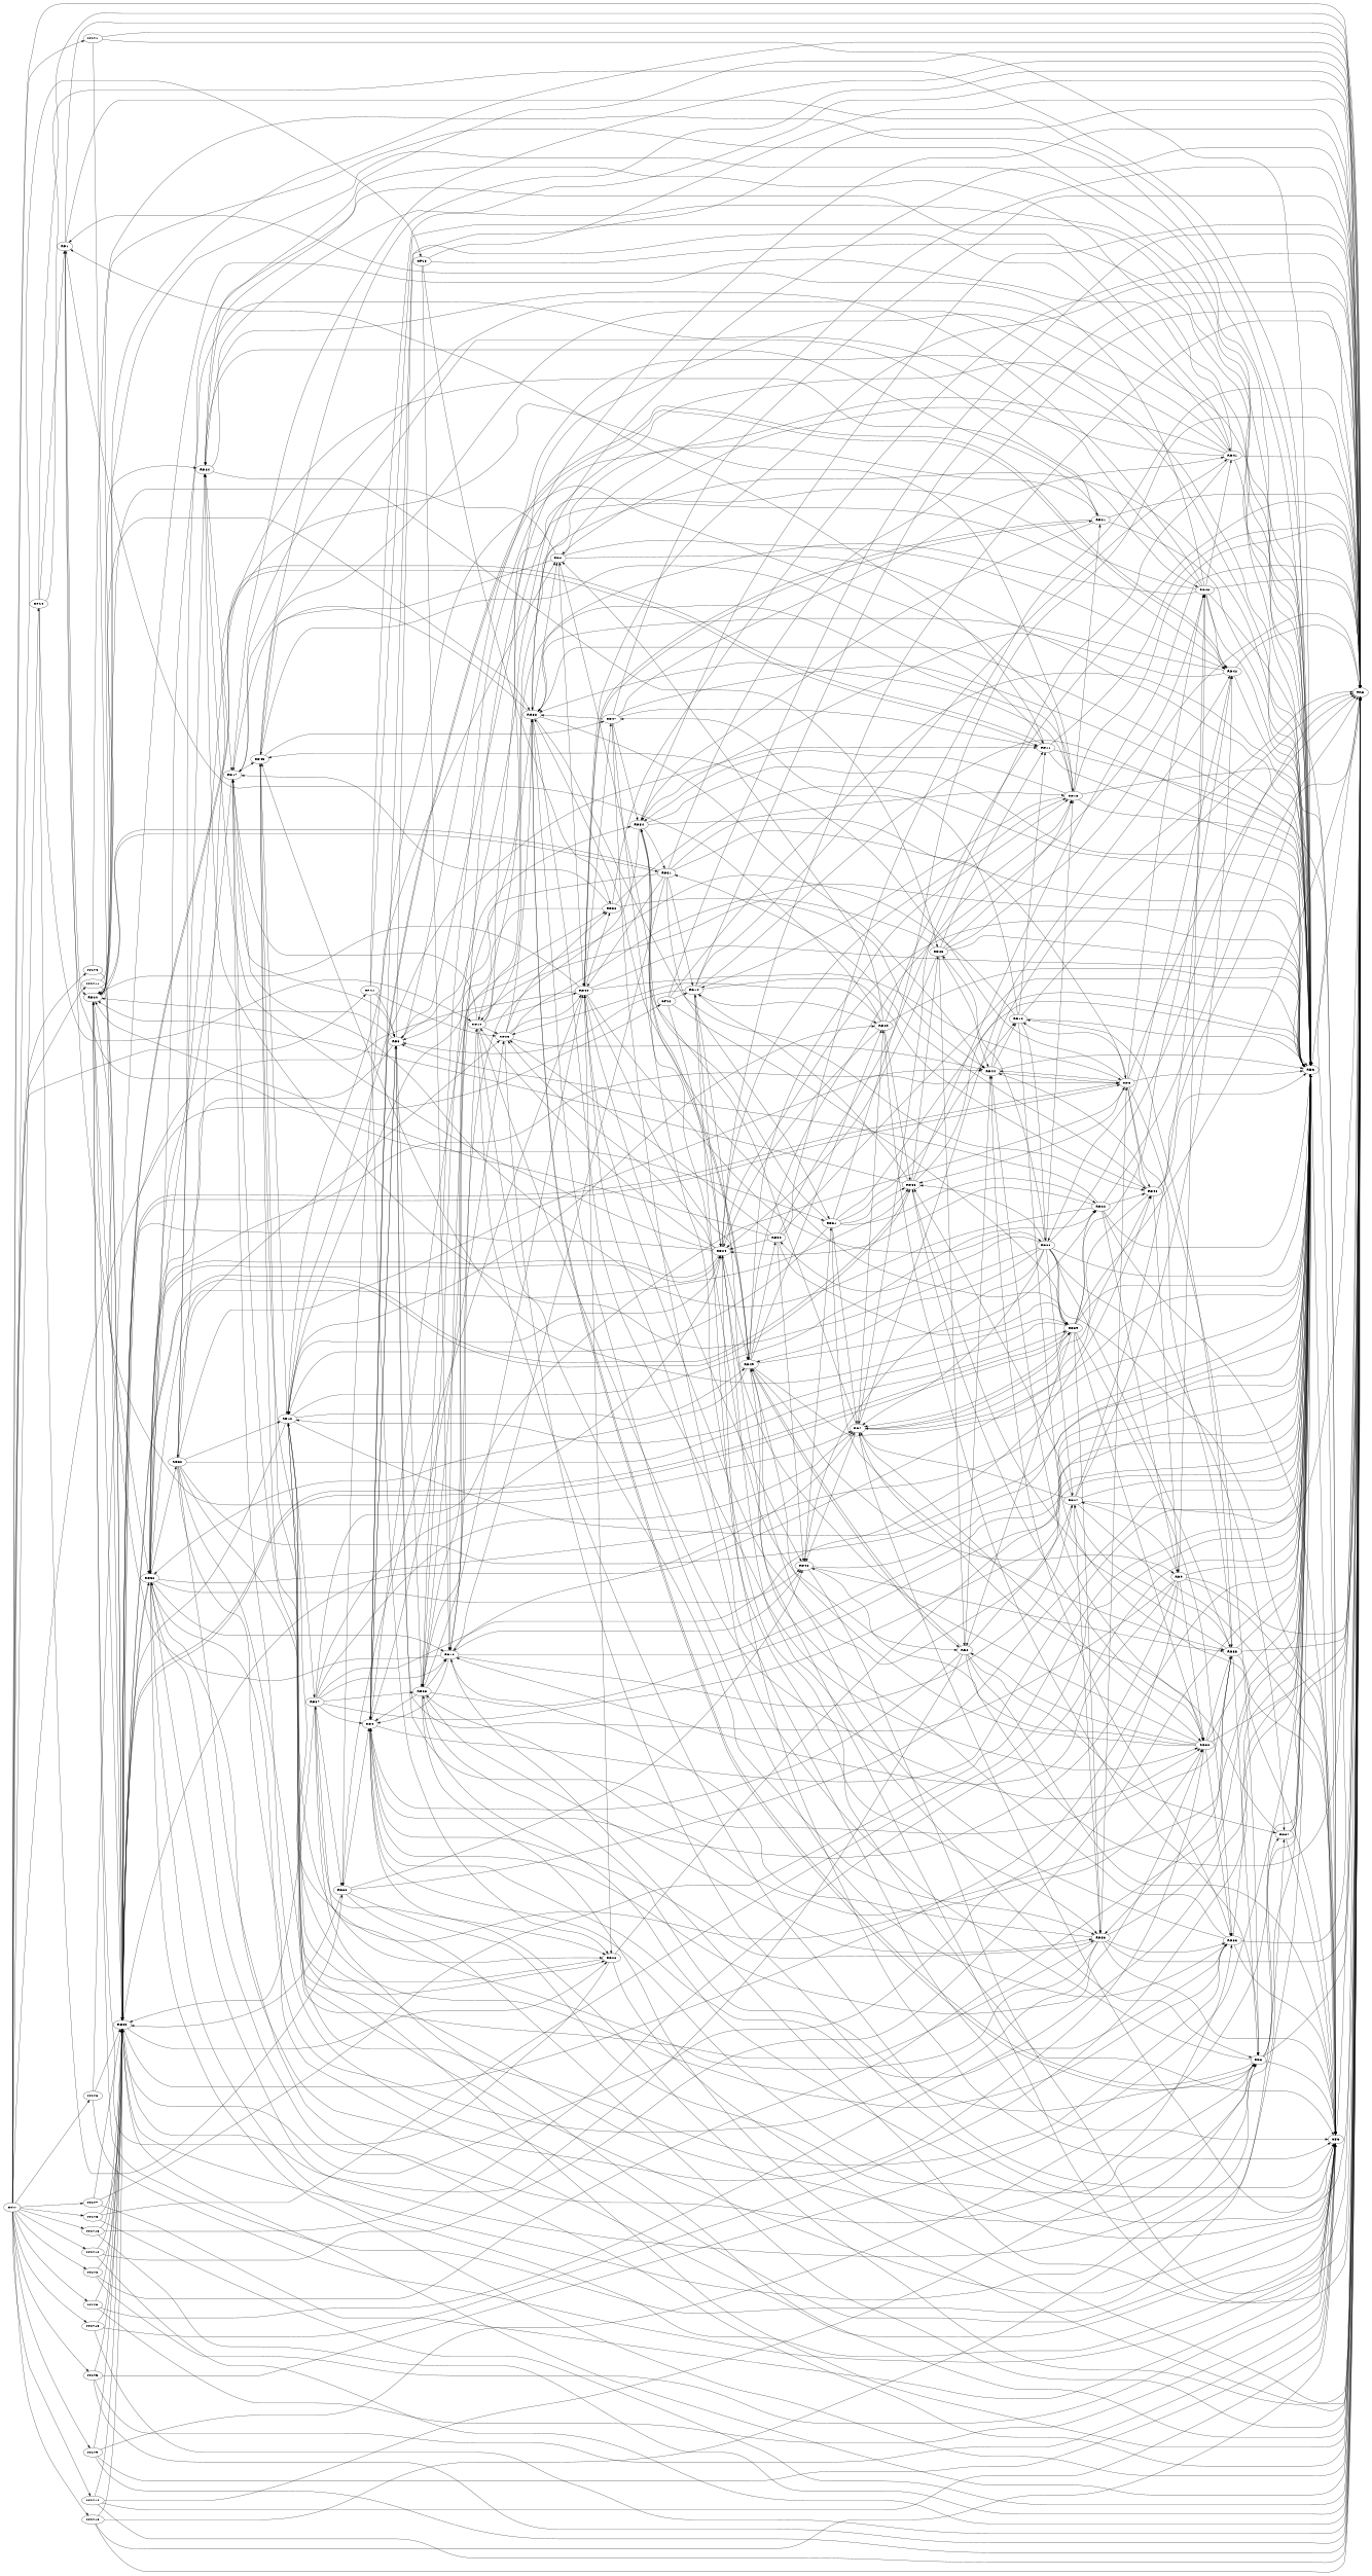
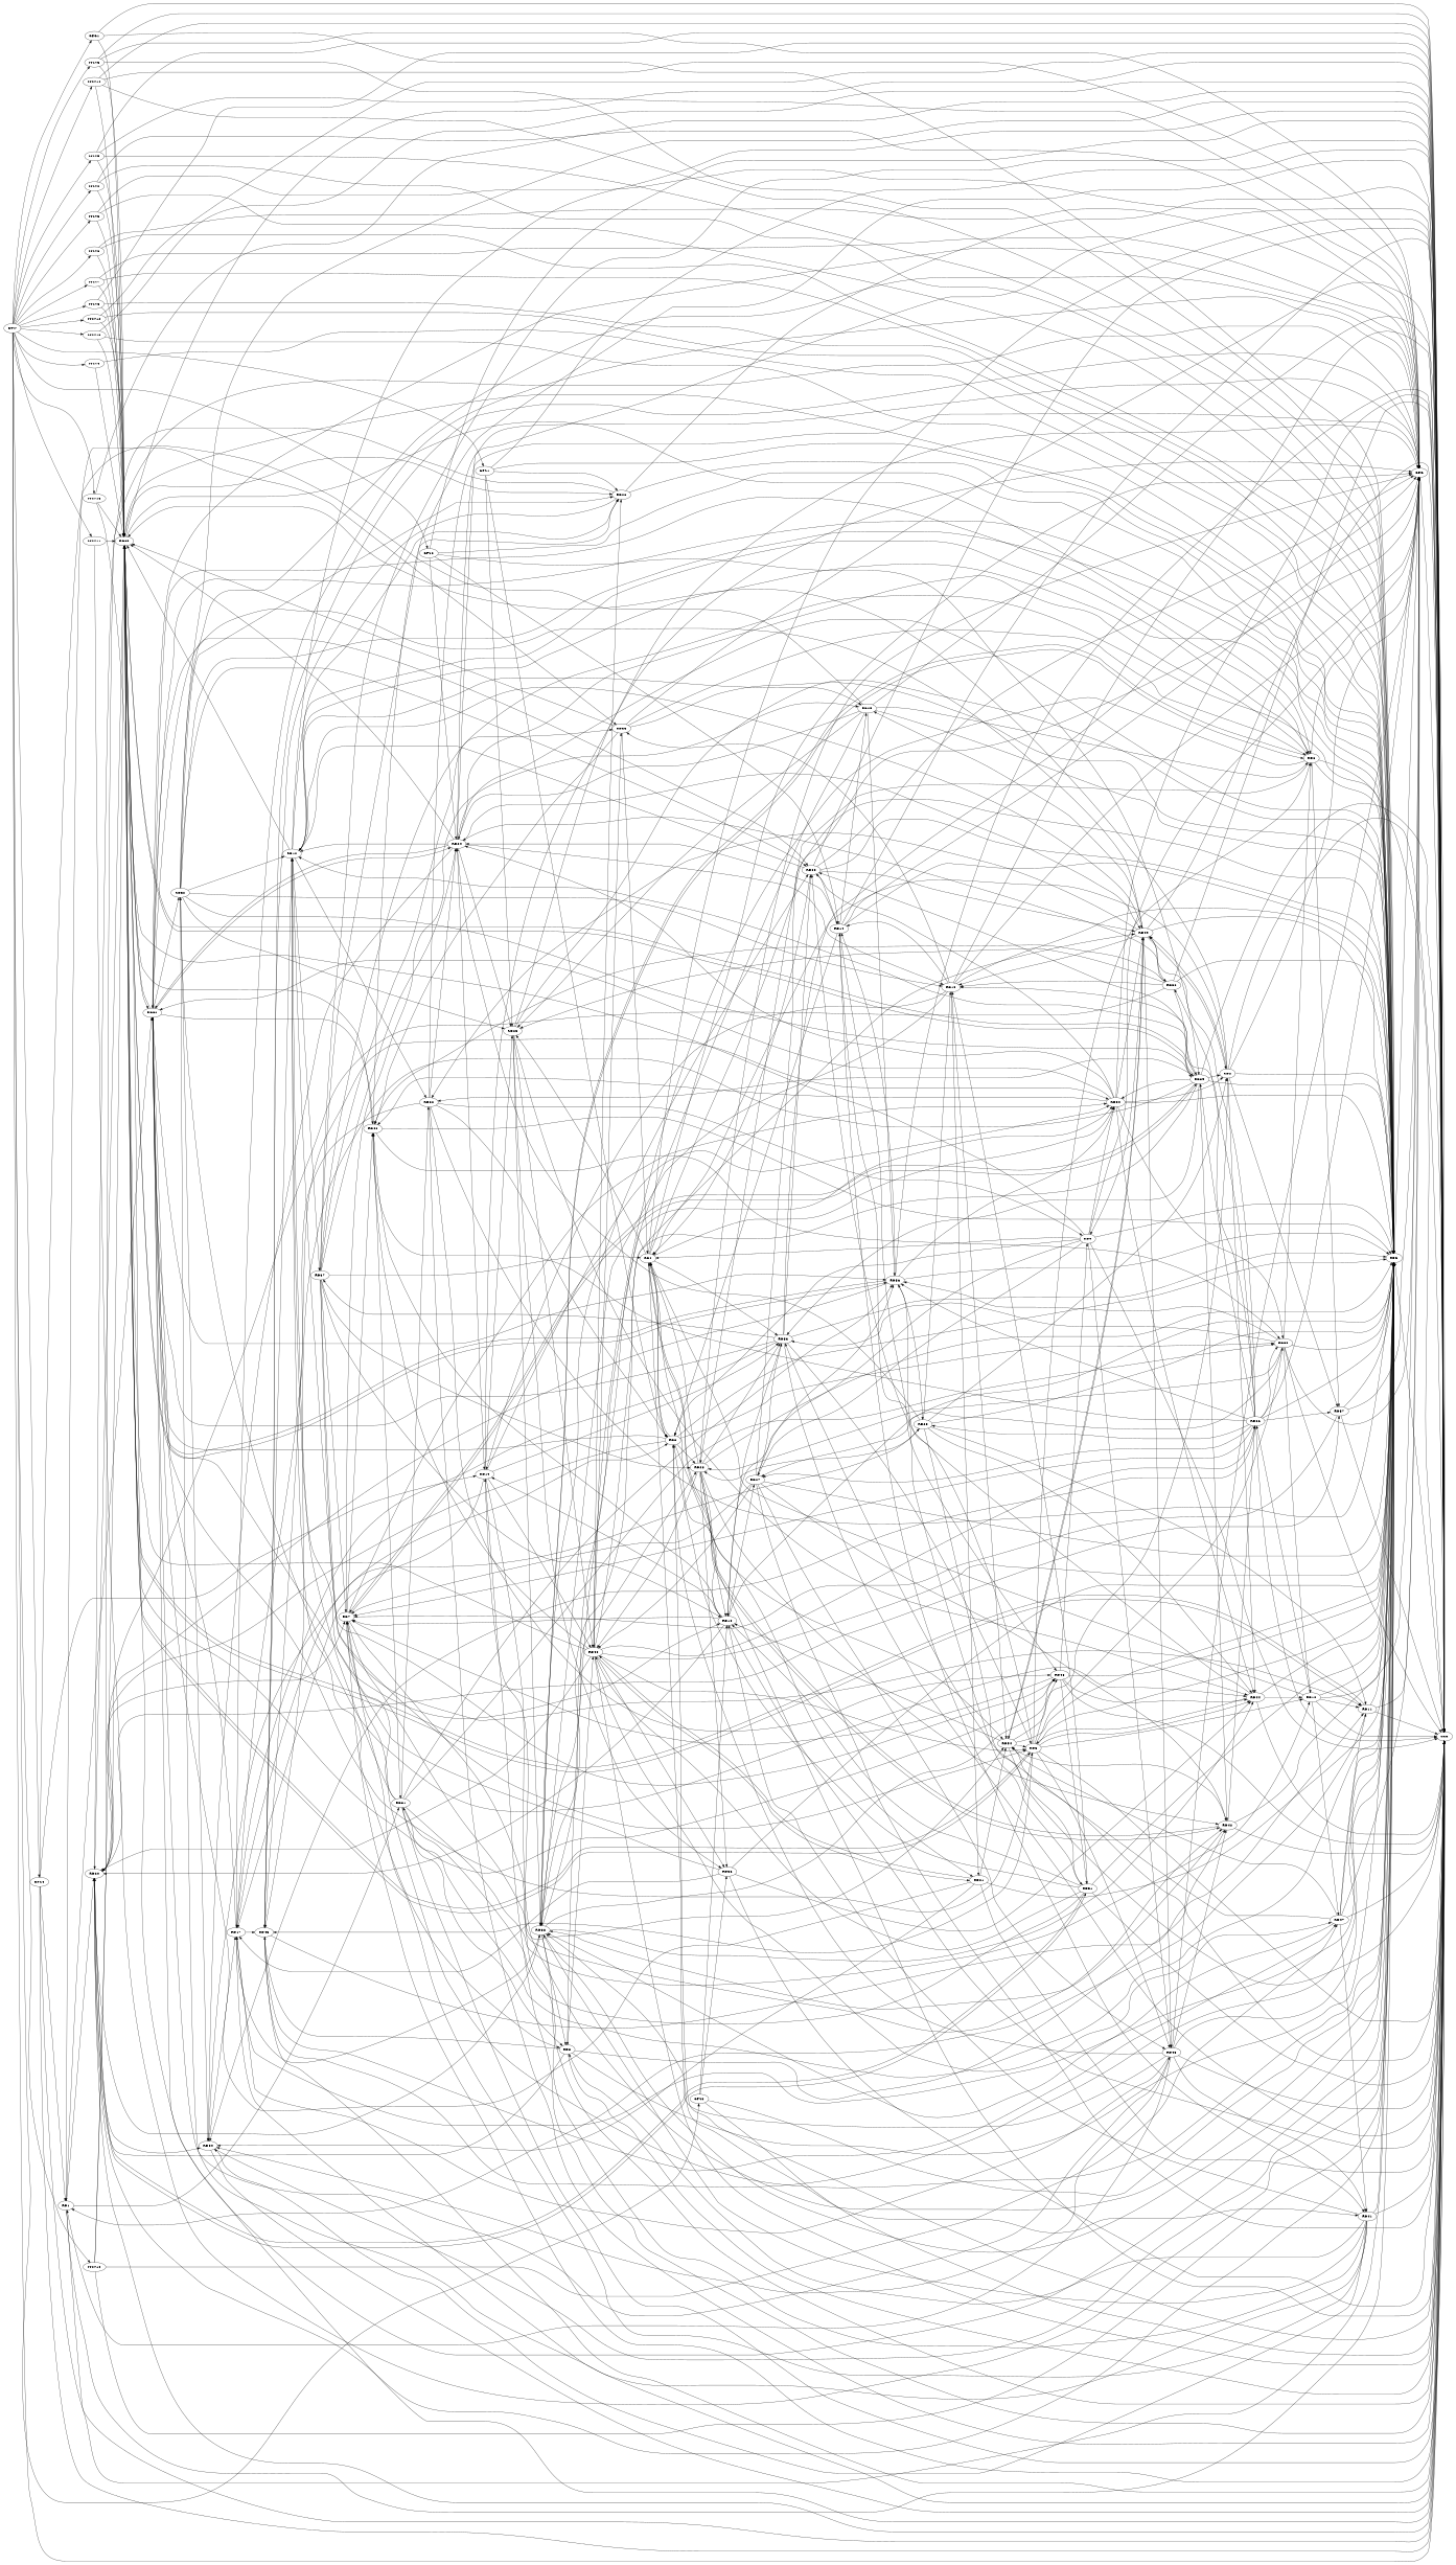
  strict digraph {
    rankdir=LR
    n1 [label=RD1]
    n2 [label=RD20]
    n3 [label=RD31]
    n4 [label=RD52]
    n5 [label=REG]
    n6 [label=TRC]
    n7 [label=RD35]
    n8 [label=RD57]
    n9 [label=RD38]
    n10 [label=RD7]
    n11 [label=RD34]
    n12 [label=RD51]
    n13 [label=RD55]
    n14 [label=RD10]
    n15 [label=RD56]
    n16 [label=RD12]
    n17 [label=RD8]
    n18 [label=RD22]
    n19 [label=CFG]
    n20 [label=RD5]
    n21 [label=RD6]
    n22 [label=RD43]
    n23 [label=RD46]
    n24 [label=RD18]
    n25 [label=RD83]
    n26 [label=RD24]
    n27 [label=RD32]
    n28 [label=RD2]
    n29 [label=RD4]
    n30 [label=RD44]
    n31 [label=RD49]
    n32 [label=RD3]
    n33 [label=RD25]
    n34 [label=RD30]
    n35 [label=RD41]
    n36 [label=RD42]
    n37 [label=RD53]
    n38 [label=RD48]
    n39 [label=RD39]
    n40 [label=RD11]
    n41 [label=RD26]
    n42 [label=RD54]
    n43 [label=RD29]
    n44 [label=RD9]
    n45 [label=RD15]
    n46 [label=RD50]
    n47 [label=RD28]
    n48 [label=RD40]
    n49 [label=RD21]
    n50 [label=RD36]
    n51 [label=RD27]
    n52 [label=RD19]
    n53 [label=RD66]
    n54 [label=RD37]
    n55 [label=RD17]
    n56 [label=RD45]
    n57 [label=RD47]
    n58 [label=RD14]
    n59 [label=RD23]
    n60 [label=RD33]
    n61 [label=CPS1]
    n62 [label=CPS2]
    n63 [label=CPS3]
    n64 [label=CPS4]
    n65 [label=GTW]
-   n66 [label=MSV1]
+   n66 [label=CFG1]
    n67 [label=MSV2]
    n68 [label=MSV3]
    n69 [label=MSV4]
    n70 [label=MSV5]
    n71 [label=MSV6]
    n72 [label=MSV7]
    n73 [label=MSV8]
    n74 [label=MSV9]
    n75 [label=MSV10]
    n76 [label=MSV11]
    n77 [label=MSV12]
    n78 [label=MSV13]
    n79 [label=MSV14]
    n80 [label=MSV15]
    n1 -> n2
    n1 -> n3
    n1 -> n4
    n1 -> n5
    n1 -> n6
    n2 -> n5
    n2 -> n6
    n2 -> n7
    n2 -> n8
    n2 -> n9
    n2 -> n10
    n2 -> n11
    n2 -> n12
    n3 -> n5
    n3 -> n6
    n3 -> n10
    n3 -> n13
    n3 -> n14
    n3 -> n15
    n3 -> n16
    n3 -> n17
    n3 -> n18
    n4 -> n5
    n4 -> n6
    n4 -> n7
    n4 -> n15
    n4 -> n19
    n4 -> n20
    n4 -> n21
    n4 -> n22
    n4 -> n23
    n4 -> n24
    n4 -> n25
    n4 -> n26
    n4 -> n27
    n5 -> n19
    n6 -> n5
    n7 -> n4
    n7 -> n5
    n7 -> n6
    n7 -> n15
    n7 -> n20
    n7 -> n21
    n7 -> n38
    n7 -> n39
    n7 -> n40
    n7 -> n41
    n8 -> n5
    n8 -> n6
    n8 -> n10
    n8 -> n19
    n9 -> n5
    n9 -> n6
    n9 -> n17
    n9 -> n21
    n9 -> n25
    n9 -> n30
    n9 -> n34
    n9 -> n38
    n9 -> n47
    n9 -> n55
    n10 -> n5
    n10 -> n6
    n10 -> n23
    n10 -> n34
    n10 -> n36
    n10 -> n39
    n10 -> n42
    n10 -> n43
    n11 -> n5
    n11 -> n6
    n11 -> n55
    n11 -> n59
    n12 -> n2
    n12 -> n3
    n12 -> n5
    n12 -> n6
    n12 -> n24
    n12 -> n32
    n12 -> n45
    n12 -> n48
    n12 -> n58
    n13 -> n5
    n13 -> n6
    n13 -> n14
    n13 -> n15
    n13 -> n19
    n13 -> n21
    n13 -> n37
    n13 -> n47
    n13 -> n51
    n14 -> n5
    n14 -> n6
    n14 -> n19
    n14 -> n29
    n14 -> n40
    n14 -> n53
    n14 -> n57
    n15 -> n2
    n15 -> n5
    n15 -> n6
    n15 -> n7
    n15 -> n34
    n15 -> n58
    n15 -> n59
    n16 -> n5
    n16 -> n6
    n16 -> n7
    n16 -> n17
    n16 -> n18
    n16 -> n31
    n16 -> n40
    n16 -> n41
    n16 -> n43
    n16 -> n54
    n17 -> n2
    n17 -> n5
    n17 -> n6
    n17 -> n36
    n17 -> n48
    n17 -> n56
    n18 -> n5
    n18 -> n6
    n18 -> n19
    n18 -> n26
    n18 -> n32
    n18 -> n38
    n18 -> n44
    n18 -> n55
    n19 -> n6
    n20 -> n5
    n20 -> n6
    n20 -> n7
    n20 -> n13
    n20 -> n14
    n20 -> n15
    n20 -> n21
    n20 -> n22
    n20 -> n30
    n20 -> n38
    n20 -> n56
    n21 -> n5
    n21 -> n6
    n21 -> n8
    n21 -> n9
    n21 -> n16
    n21 -> n19
    n21 -> n47
    n21 -> n48
    n22 -> n1
    n22 -> n5
    n22 -> n6
    n22 -> n9
    n22 -> n11
    n22 -> n19
    n22 -> n32
    n22 -> n35
    n22 -> n36
    n22 -> n55
    n23 -> n3
    n23 -> n5
    n23 -> n6
-   n54 -> n7
+   n23 -> n7
    n23 -> n13
    n24 -> n2
    n24 -> n5
    n24 -> n6
    n24 -> n10
    n24 -> n23
    n24 -> n29
    n24 -> n51
    n24 -> n52
    n25 -> n5
    n25 -> n6
    n25 -> n16
    n25 -> n19
    n25 -> n29
    n25 -> n31
    n25 -> n58
    n26 -> n4
    n26 -> n5
    n26 -> n6
    n26 -> n7
    n26 -> n11
    n26 -> n16
    n26 -> n19
    n26 -> n21
    n26 -> n31
    n26 -> n33
    n26 -> n45
    n26 -> n52
    n27 -> n5
    n27 -> n6
    n27 -> n11
    n27 -> n16
    n27 -> n19
    n27 -> n25
    n27 -> n30
    n27 -> n33
    n27 -> n39
    n27 -> n41
    n27 -> n45
    n28 -> n5
    n28 -> n6
    n28 -> n7
    n28 -> n8
    n28 -> n19
    n28 -> n29
    n28 -> n30
    n28 -> n31
    n29 -> n5
    n29 -> n6
    n29 -> n19
    n29 -> n32
    n29 -> n33
    n29 -> n34
    n29 -> n35
    n29 -> n36
    n29 -> n37
    n30 -> n5
    n30 -> n6
    n30 -> n14
    n30 -> n20
    n30 -> n25
    n31 -> n4
    n31 -> n5
    n31 -> n6
    n31 -> n18
    n31 -> n22
    n31 -> n28
    n31 -> n42
    n31 -> n43
    n31 -> n44
    n31 -> n45
    n31 -> n46
    n32 -> n2
    n32 -> n4
    n32 -> n5
    n32 -> n6
    n32 -> n13
    n32 -> n29
    n32 -> n42
    n32 -> n47
    n33 -> n5
    n33 -> n9
    n33 -> n19
    n33 -> n30
    n33 -> n48
    n33 -> n50
    n34 -> n4
    n34 -> n5
    n34 -> n6
    n34 -> n13
    n34 -> n23
    n34 -> n25
    n34 -> n26
    n34 -> n28
    n34 -> n30
    n34 -> n31
    n35 -> n5
    n35 -> n6
    n35 -> n9
    n35 -> n10
    n35 -> n11
    n35 -> n17
    n35 -> n24
    n35 -> n27
    n35 -> n52
    n36 -> n5
    n36 -> n6
    n36 -> n9
    n36 -> n29
    n36 -> n42
    n36 -> n53
    n37 -> n4
    n37 -> n5
    n37 -> n6
    n37 -> n19
    n37 -> n20
    n37 -> n24
    n37 -> n25
    n37 -> n54
    n37 -> n55
    n38 -> n5
    n38 -> n6
    n38 -> n10
    n38 -> n12
    n38 -> n30
    n38 -> n44
    n39 -> n5
    n39 -> n6
    n39 -> n7
    n39 -> n9
    n39 -> n10
    n39 -> n16
    n39 -> n18
    n39 -> n25
    n39 -> n28
    n39 -> n34
    n39 -> n36
    n39 -> n37
    n39 -> n56
    n40 -> n1
    n40 -> n5
    n40 -> n6
    n40 -> n7
    n40 -> n19
    n41 -> n2
    n41 -> n5
    n41 -> n6
    n41 -> n56
    n42 -> n5
    n42 -> n6
    n42 -> n12
    n42 -> n20
    n42 -> n24
    n42 -> n28
    n42 -> n31
    n43 -> n1
    n43 -> n5
    n43 -> n6
    n43 -> n15
    n43 -> n17
    n43 -> n21
    n43 -> n26
    n43 -> n33
    n44 -> n5
    n44 -> n6
    n44 -> n7
    n44 -> n19
    n44 -> n22
    n44 -> n24
    n44 -> n29
    n44 -> n32
    n44 -> n34
    n44 -> n51
    n45 -> n5
    n45 -> n6
    n45 -> n9
    n45 -> n19
    n45 -> n42
    n45 -> n49
    n45 -> n52
    n45 -> n58
    n45 -> n60
    n46 -> n2
    n46 -> n5
    n46 -> n6
    n46 -> n23
    n46 -> n26
    n46 -> n33
    n46 -> n39
    n46 -> n45
    n47 -> n5
    n47 -> n6
    n47 -> n19
    n47 -> n24
    n47 -> n29
    n47 -> n36
    n47 -> n37
    n47 -> n48
    n47 -> n49
    n47 -> n50
    n48 -> n2
    n48 -> n5
    n48 -> n6
    n48 -> n7
    n48 -> n20
    n48 -> n23
    n48 -> n31
    n48 -> n41
    n48 -> n49
    n48 -> n50
    n48 -> n53
    n48 -> n57
    n48 -> n60
    n49 -> n4
    n49 -> n5
    n49 -> n6
    n49 -> n11
    n49 -> n42
    n49 -> n48
    n50 -> n5
    n50 -> n6
    n50 -> n16
    n50 -> n30
    n50 -> n55
    n51 -> n5
    n51 -> n6
    n51 -> n10
    n51 -> n15
    n51 -> n19
    n51 -> n22
    n51 -> n36
    n51 -> n37
    n51 -> n48
    n52 -> n5
    n52 -> n6
    n52 -> n19
    n52 -> n33
    n52 -> n34
    n52 -> n37
    n52 -> n48
    n52 -> n55
    n53 -> n5
    n53 -> n6
    n53 -> n8
    n53 -> n10
    n53 -> n11
    n53 -> n13
    n53 -> n15
    n53 -> n19
    n53 -> n23
    n53 -> n31
    n53 -> n39
    n53 -> n45
    n53 -> n46
    n53 -> n51
    n53 -> n59
    n54 -> n5
    n54 -> n6
    n54 -> n10
    n54 -> n20
    n54 -> n24
    n54 -> n26
    n54 -> n29
    n54 -> n38
    n54 -> n41
    n54 -> n47
    n54 -> n60
    n55 -> n4
    n55 -> n5
    n55 -> n6
    n55 -> n19
    n55 -> n32
    n55 -> n56
    n56 -> n5
    n56 -> n6
    n56 -> n16
    n56 -> n19
    n56 -> n34
    n56 -> n40
    n56 -> n57
    n57 -> n5
    n57 -> n6
    n57 -> n9
    n57 -> n19
    n57 -> n35
    n57 -> n37
    n57 -> n40
    n57 -> n42
    n58 -> n5
    n58 -> n6
    n58 -> n19
    n58 -> n26
    n58 -> n32
    n58 -> n35
    n58 -> n38
    n58 -> n43
    n59 -> n5
    n59 -> n6
    n59 -> n26
    n59 -> n28
    n59 -> n30
    n59 -> n40
    n59 -> n45
    n59 -> n47
    n60 -> n5
    n60 -> n6
    n60 -> n7
    n60 -> n21
    n60 -> n23
    n60 -> n29
    n61 -> n5
    n61 -> n6
    n61 -> n32
    n61 -> n33
    n61 -> n41
    n62 -> n5
    n62 -> n6
    n62 -> n26
    n62 -> n39
    n62 -> n58
    n63 -> n5
    n63 -> n6
    n63 -> n24
    n63 -> n50
    n64 -> n1
    n64 -> n5
    n64 -> n6
    n64 -> n52
    n64 -> n60
    n65 -> n6
    n65 -> n61
    n65 -> n62
    n65 -> n63
    n65 -> n64
    n65 -> n66
    n65 -> n67
    n65 -> n68
    n65 -> n69
    n65 -> n70
    n65 -> n71
    n65 -> n72
    n65 -> n73
    n65 -> n74
    n65 -> n75
    n65 -> n76
    n65 -> n77
    n65 -> n78
    n65 -> n79
    n65 -> n80
    n66 -> n5
    n66 -> n6
    n66 -> n7
    n67 -> n5
    n67 -> n7
    n67 -> n19
    n68 -> n5
    n68 -> n7
    n68 -> n19
    n69 -> n5
    n69 -> n7
    n70 -> n5
    n70 -> n6
    n70 -> n7
    n70 -> n19
    n71 -> n5
    n71 -> n7
    n71 -> n19
    n72 -> n5
    n72 -> n7
    n72 -> n19
    n73 -> n5
    n73 -> n6
    n73 -> n7
    n74 -> n5
    n74 -> n6
    n74 -> n7
    n74 -> n19
    n75 -> n5
-   n75 -> n6
+   n75 -> n57
    n75 -> n7
    n75 -> n19
    n76 -> n5
    n76 -> n7
    n77 -> n5
    n77 -> n6
    n77 -> n7
    n78 -> n5
    n78 -> n6
    n78 -> n7
    n79 -> n5
    n79 -> n6
    n79 -> n7
    n79 -> n19
    n80 -> n5
    n80 -> n6
    n80 -> n7
  }
